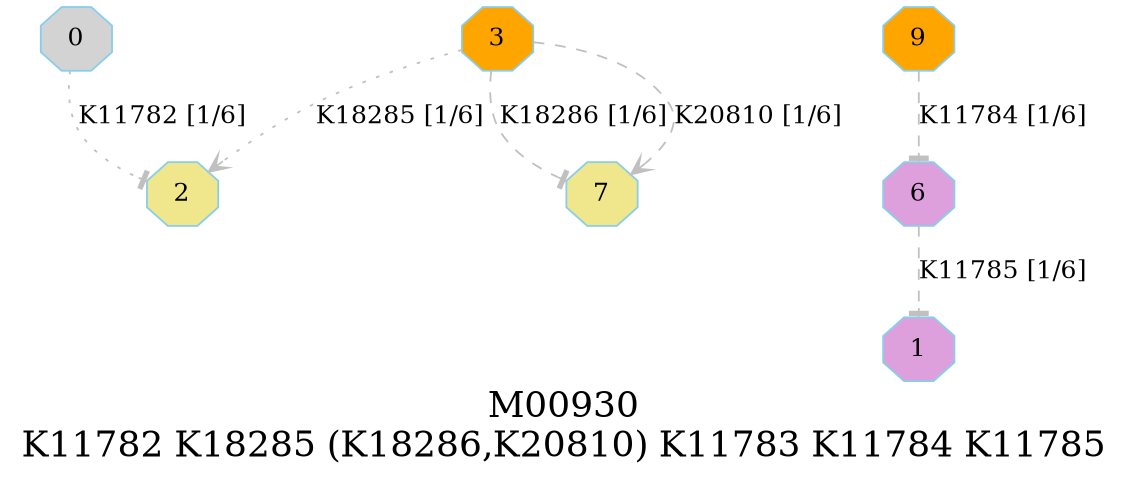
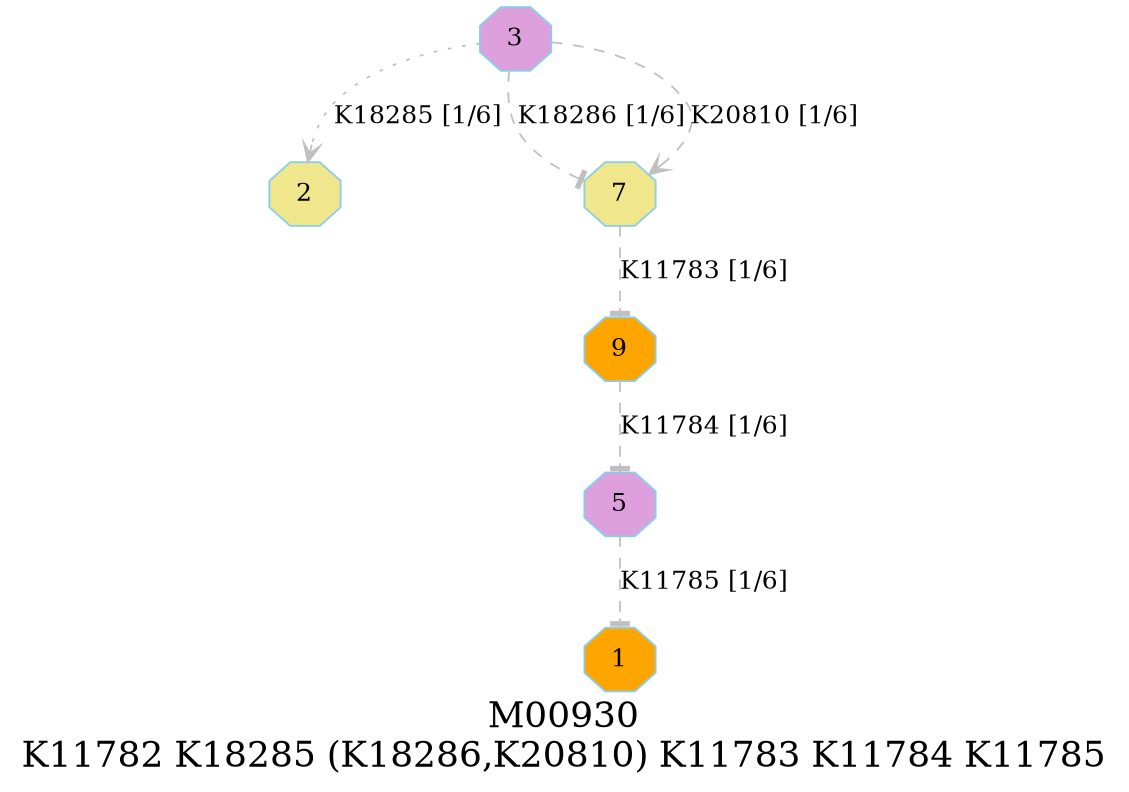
  digraph {
    fontsize=20
    label="M00930\nK11782 K18285 (K18286,K20810) K11783 K11784 K11785"
    node [color=skyblue fillcolor=plum shape=octagon style=filled]
    edge [arrowhead=tee color=grey style=dashed]
-   0 [fillcolor=lightgrey height=.3 width=.3]
-   1 [height=.3 width=.3]
+   1 [fillcolor=orange height=.3 width=.3]
    2 [fillcolor=khaki height=.3 width=.3]
-   3 [fillcolor=orange height=.3 width=.3]
+   3 [height=.3 width=.3]
    n5 [fillcolor=khaki height=.3 label=7 width=.3]
    n6 [fillcolor=orange height=.3 label=9 width=.3]
-   6 [height=.3 width=.3]
+   6 [height=.3 width=.3 label=5]
    subgraph sub_1 {
-     0
      1
      2
      3
      n5
      n6
      6
    }
-   0 -> 2 [label="K11782 [1/6]" style=dotted]
    3 -> 2 [arrowhead=vee label="K18285 [1/6]" style=dotted]
    3 -> n5 [label="K18286 [1/6]"]
    3 -> n5 [arrowhead=vee label="K20810 [1/6]"]
+   n5 -> n6 [label="K11783 [1/6]"]
    n6 -> 6 [label="K11784 [1/6]"]
    6 -> 1 [label="K11785 [1/6]"]
  }
